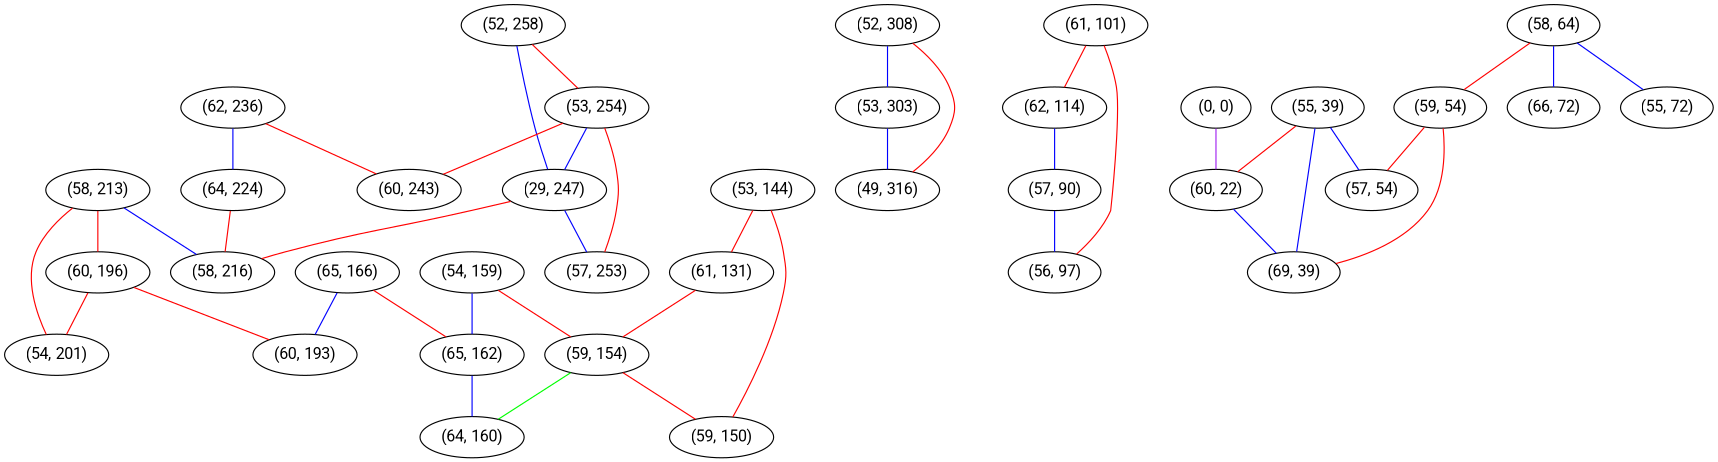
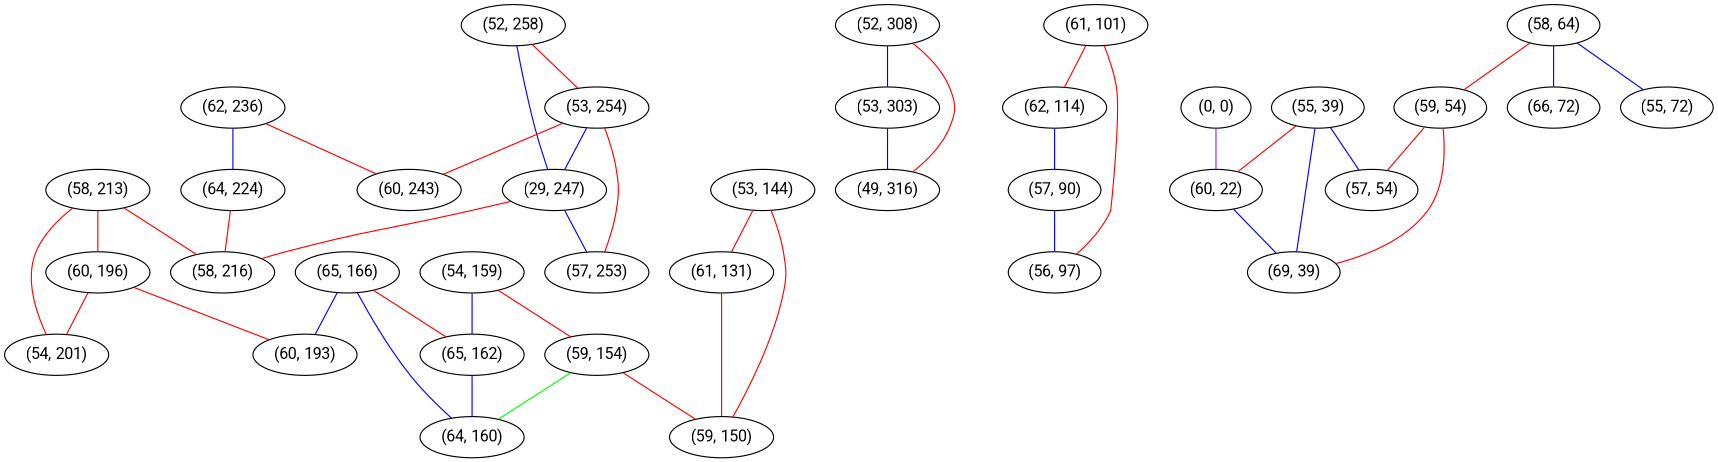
  graph {
    fontname=Roboto
    node [fontname=Roboto]
    edge [color=red fontname=Roboto weight=1]
    "(62, 236)"
    "(60, 243)"
    "(64, 224)"
    "(58, 216)"
    "(52, 258)"
    "(53, 254)"
    "(29, 247)"
    "(57, 253)"
    "(52, 308)"
    "(53, 303)"
    "(49, 316)"
    n12 [label="(61, 101)"]
    "(62, 114)"
    "(56, 97)"
    "(57, 90)"
    "(0, 0)"
    "(60, 22)"
    "(69, 39)"
    "(55, 39)"
    "(57, 54)"
    "(58, 213)"
    "(60, 196)"
    "(54, 201)"
    "(60, 193)"
    "(58, 64)"
    "(59, 54)"
    "(66, 72)"
    "(55, 72)"
    "(65, 166)"
    "(65, 162)"
    "(64, 160)"
    "(53, 144)"
    "(61, 131)"
    "(59, 150)"
    "(54, 159)"
    "(59, 154)"
    "(62, 236)" -- "(60, 243)"
    "(62, 236)" -- "(64, 224)" [color=blue weight=3]
    "(64, 224)" -- "(58, 216)"
    "(52, 258)" -- "(53, 254)"
    "(52, 258)" -- "(29, 247)" [color=blue weight=3]
    "(53, 254)" -- "(60, 243)"
    "(53, 254)" -- "(29, 247)" [color=blue weight=3]
    "(53, 254)" -- "(57, 253)"
    "(29, 247)" -- "(58, 216)"
    "(29, 247)" -- "(57, 253)" [color=blue weight=3]
    "(52, 308)" -- "(53, 303)" [color=blue weight=3]
    "(52, 308)" -- "(49, 316)"
    "(53, 303)" -- "(49, 316)" [color=blue weight=3]
    n12 -- "(62, 114)"
    n12 -- "(56, 97)"
    "(62, 114)" -- "(57, 90)" [color=blue weight=3]
    "(57, 90)" -- "(56, 97)" [color=blue weight=3]
    "(0, 0)" -- "(60, 22)" [color=purple weight=4]
    "(60, 22)" -- "(69, 39)" [color=blue weight=3]
    "(55, 39)" -- "(60, 22)"
    "(55, 39)" -- "(69, 39)" [color=blue weight=3]
    "(55, 39)" -- "(57, 54)" [color=blue weight=3]
-   "(58, 213)" -- "(58, 216)" [color=blue]
+   "(58, 213)" -- "(58, 216)"
    "(58, 213)" -- "(60, 196)"
    "(58, 213)" -- "(54, 201)"
    "(60, 196)" -- "(54, 201)"
    "(60, 196)" -- "(60, 193)"
    "(58, 64)" -- "(59, 54)"
    "(58, 64)" -- "(66, 72)" [color=blue weight=3]
    "(58, 64)" -- "(55, 72)" [color=blue weight=3]
    "(59, 54)" -- "(69, 39)"
    "(59, 54)" -- "(57, 54)"
    "(65, 166)" -- "(60, 193)" [color=blue weight=3]
    "(65, 166)" -- "(65, 162)"
+   "(65, 166)" -- "(64, 160)" [color=blue weight=3]
    "(65, 162)" -- "(64, 160)" [color=blue weight=3]
    "(53, 144)" -- "(61, 131)"
    "(53, 144)" -- "(59, 150)"
-   "(61, 131)" -- "(59, 154)"
+   "(61, 131)" -- "(59, 150)"
    "(54, 159)" -- "(65, 162)" [color=blue weight=3]
    "(54, 159)" -- "(59, 154)"
    "(59, 154)" -- "(64, 160)" [color=green weight=2]
    "(59, 154)" -- "(59, 150)"
  }
